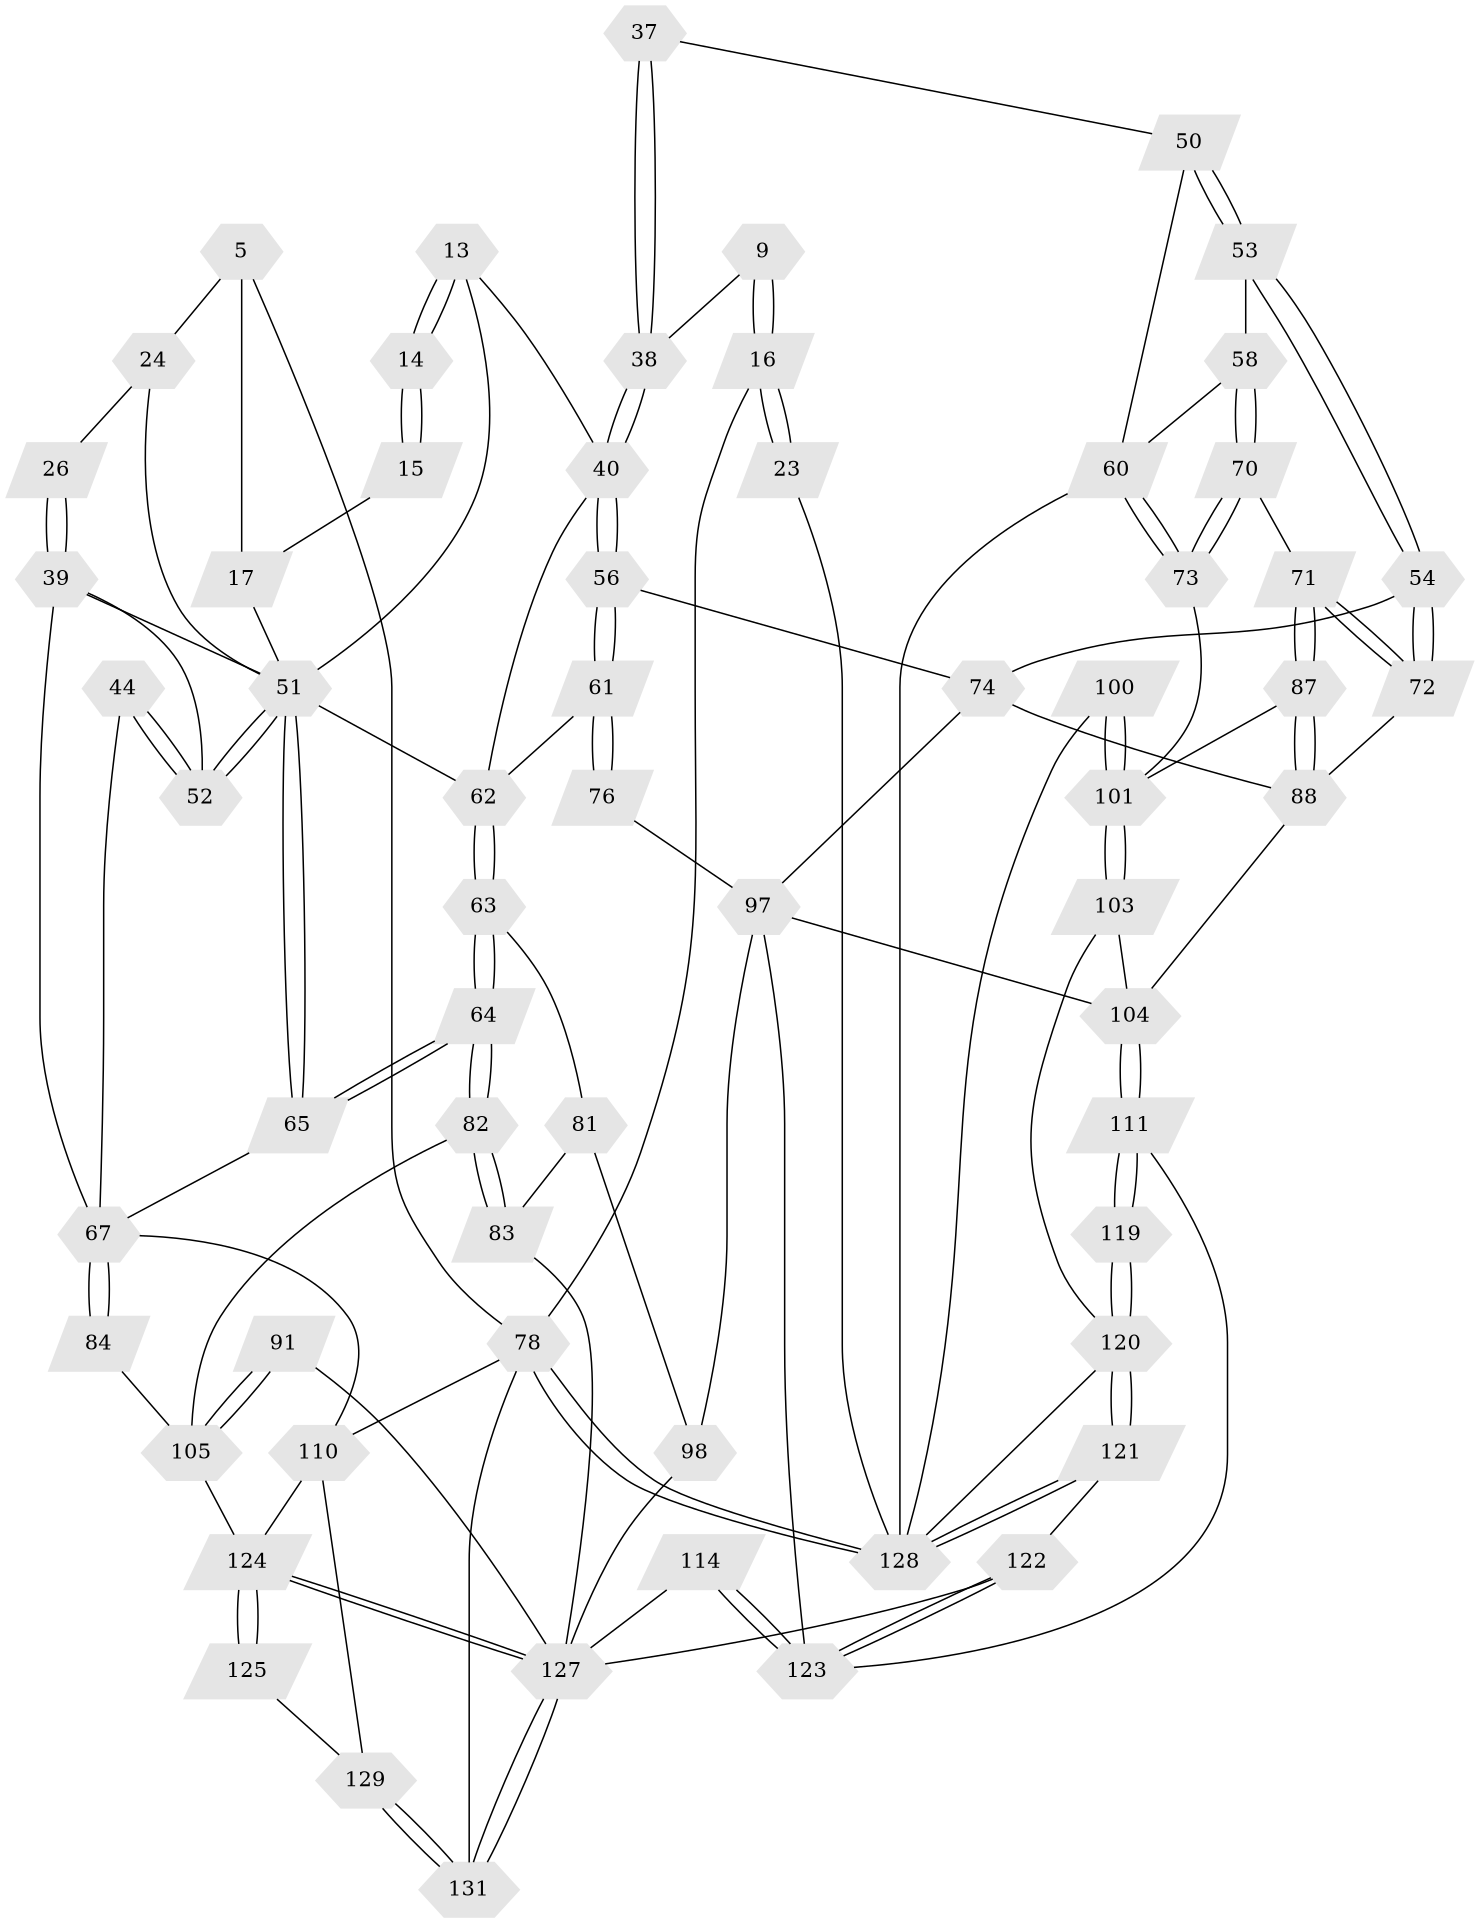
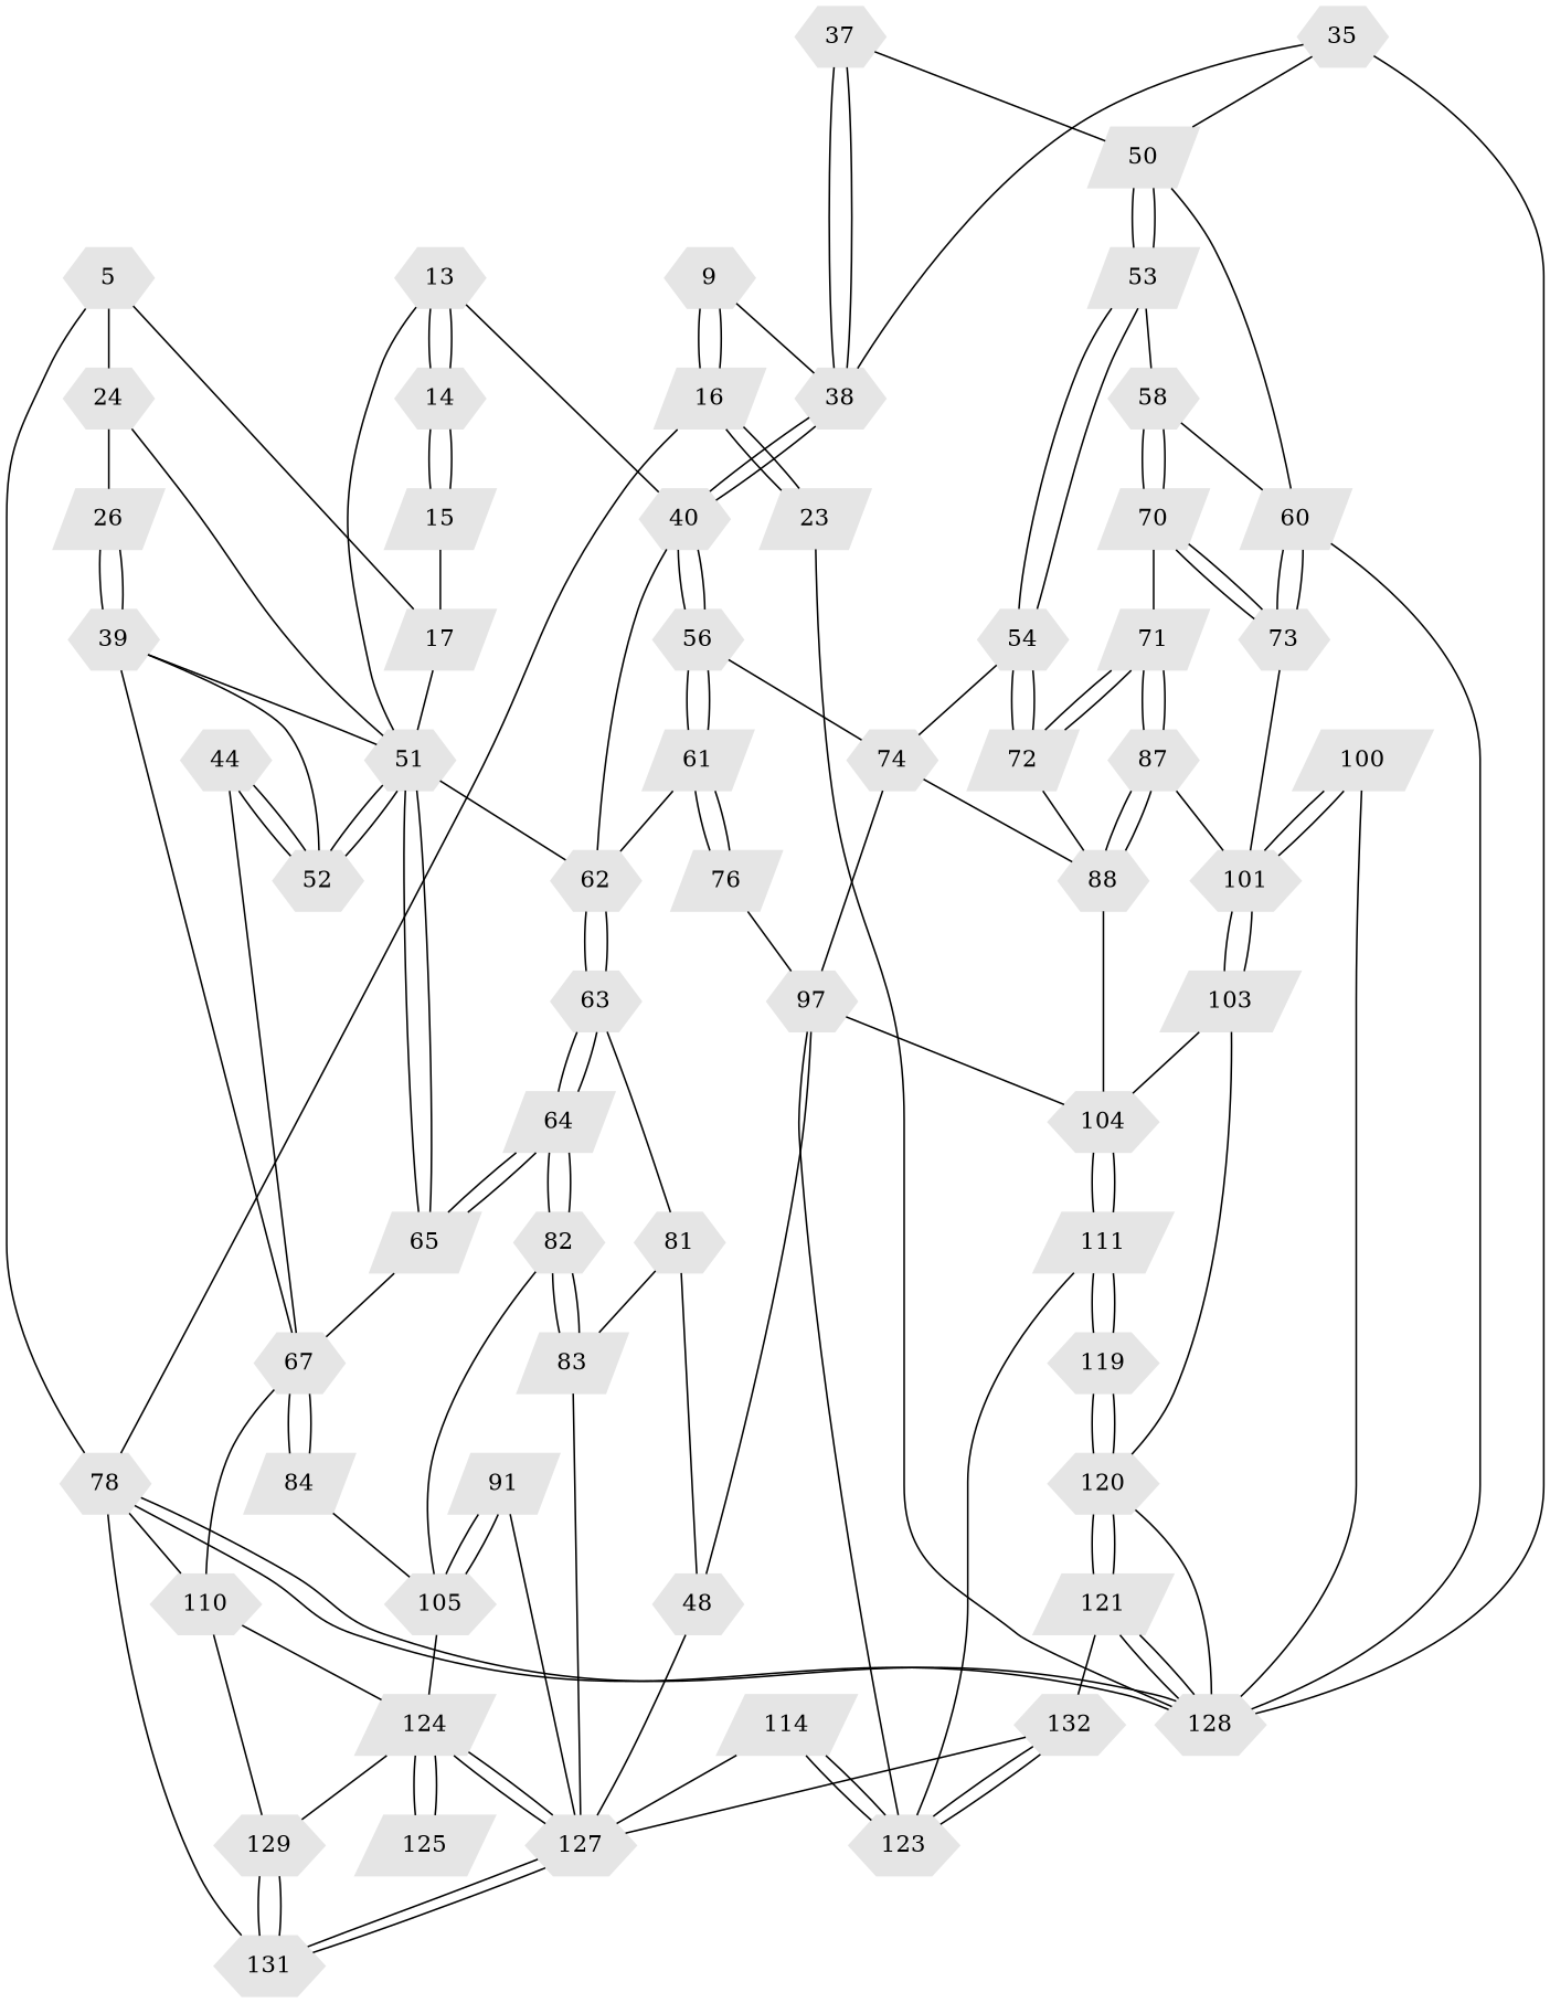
  graph {
    node [color=gray90 shape=hexagon style=filled]
    5 [super="+4"]
    17 [shape=parallelogram super="+6"]
    24 [super="+20"]
    78 [super="+3+69"]
    51 [super="+42+31+27"]
    26 [shape=parallelogram]
    128 [super="+116+79"]
    110 [super="+68"]
    n9 [label=131]
    9 [super="+1"]
    16 [shape=parallelogram super="+2"]
    38 [super="+11+32"]
    23 [shape=parallelogram]
    n14 [label=40 super="+40"]
    13
    14
    15 [shape=parallelogram super="+7+8"]
    56
    62 [super="+41"]
    52 [super="+28+29"]
    65 [shape=parallelogram]
    39 [super="+30+25"]
    67 [super="+66"]
+   35 [super="+33+34"]
    50 [shape=parallelogram super="+36"]
    53 [shape=parallelogram]
    60 [shape=parallelogram super="+57+49"]
    37
    84 [shape=parallelogram]
    74 [super="+55"]
    61 [shape=parallelogram]
    63
    44
    54
    58
    73
    72 [shape=parallelogram]
    70 [shape=parallelogram]
    88 [super="+77"]
    97 [super="+93"]
    76 [shape=parallelogram]
    71 [shape=parallelogram]
    101 [super="+95+94"]
    64 [shape=parallelogram]
    81 [super="+80"]
    82
    83 [shape=parallelogram]
-   98 [super="+96"]
+   98 [super="+96" label=48]
    105 [super="+86+85"]
    124 [shape=parallelogram super="+107+108+109"]
    129
    87
    104 [super="+92"]
    103 [shape=parallelogram]
    123 [super="+112+113"]
    127 [super="+126+106"]
    111 [shape=parallelogram]
    91 [shape=parallelogram]
    100 [shape=parallelogram]
    120 [super="+118"]
    121 [shape=parallelogram]
    119
    125 [shape=parallelogram]
    114 [shape=parallelogram]
-   122
+   122 [label=132]
    5 -- 17
    5 -- 24 [weight=2]
    5 -- 78 [weight=2]
    17 -- 51
    24 -- 51
    24 -- 26
    78 -- 128 [weight=3]
    78 -- 128
    78 -- 110
    78 -- n9
    51 -- 62
    51 -- 52 [weight=2]
    51 -- 52
    51 -- 65
    51 -- 65
    26 -- 39 [weight=2]
    26 -- 39
    110 -- 124
    110 -- 129
    9 -- 16 [weight=2]
    9 -- 16
    9 -- 38
    16 -- 78
    16 -- 23
    16 -- 23
    38 -- n14 [weight=2]
    38 -- n14
    23 -- 128
    n14 -- 56
    n14 -- 56
    n14 -- 62
    13 -- 51
    13 -- n14
    13 -- 14
    13 -- 14
    14 -- 15 [weight=2]
    14 -- 15
    15 -- 17 [weight=2]
    56 -- 74
    56 -- 61
    56 -- 61
    62 -- 63
    62 -- 63
    65 -- 67
    39 -- 51
    39 -- 52
    39 -- 67
    67 -- 110
    67 -- 84 [weight=2]
    67 -- 84
+   35 -- 128 [weight=2]
+   35 -- 38
+   35 -- 50
    50 -- 53
    50 -- 53
    50 -- 60
    53 -- 54
    53 -- 54
    53 -- 58
    60 -- 128 [weight=2]
    60 -- 73
    60 -- 73
    37 -- 38 [weight=2]
    37 -- 38
    37 -- 50
    84 -- 105
    74 -- 88
    74 -- 97
    61 -- 62
    61 -- 76
    61 -- 76
    63 -- 64
    63 -- 64
    63 -- 81
    44 -- 52 [weight=2]
    44 -- 52
    44 -- 67
    54 -- 74
    54 -- 72
    54 -- 72
    58 -- 60
    58 -- 70
    58 -- 70
    73 -- 101
    72 -- 88
    70 -- 73
    70 -- 73
    70 -- 71
    88 -- 104
    97 -- 98
    97 -- 104
    97 -- 123
    76 -- 97
    71 -- 72
    71 -- 72
    71 -- 87
    71 -- 87
    101 -- 103
    101 -- 103
    64 -- 65
    64 -- 65
    64 -- 82
    64 -- 82
    81 -- 83
    81 -- 98
    82 -- 83
    82 -- 83
    82 -- 105
    83 -- 127
    98 -- 127 [weight=2]
    105 -- 124
    124 -- 127 [weight=2]
    124 -- 127
    124 -- 125 [weight=2]
    124 -- 125
    129 -- n9
    129 -- n9
    87 -- 88
    87 -- 88
    87 -- 101
    104 -- 111
    104 -- 111
    103 -- 104
    103 -- 120
    127 -- n9
    127 -- n9
    111 -- 123
    111 -- 119
    111 -- 119
    91 -- 105 [weight=2]
    91 -- 105
    91 -- 127
    100 -- 128
    100 -- 101 [weight=2]
    100 -- 101
    120 -- 128
    120 -- 121
    120 -- 121
    121 -- 128
    121 -- 128
    121 -- 122
    119 -- 120 [weight=2]
    119 -- 120
-   125 -- 129
+   124 -- 129
    114 -- 123 [weight=2]
    114 -- 123
    114 -- 127
    122 -- 123
    122 -- 123
    122 -- 127
  }
